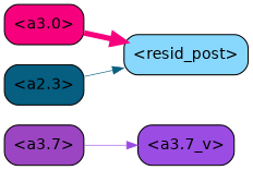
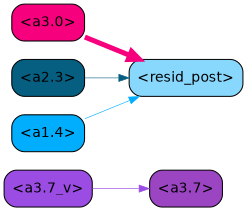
  strict digraph {
    rankdir=LR
    splines=true
    node [color=black fontname=Helvetica shape=box style="filled, rounded"]
    edge [penwidth=0.6]
    "<a3.7>" [fillcolor="#9b45c2"]
    "<resid_post>" [fillcolor="#88d7fd"]
    "<a3.0>" [fillcolor="#f7007e"]
    "<a2.3>" [fillcolor="#065e81"]
+   "<a1.4>" [fillcolor="#00aefd"]
    "<a3.7_v>" [fillcolor="#9b4ce3"]
    "<a3.0>" -> "<resid_post>" [color="#f7007e" penwidth=4.90053927898407]
    "<a2.3>" -> "<resid_post>" [color="#065e81"]
-   "<a3.7>" -> "<a3.7_v>" [color="#9b4ce3"]
+   "<a1.4>" -> "<resid_post>" [color="#00aefd"]
+   "<a3.7_v>" -> "<a3.7>" [color="#9b4ce3"]
  }
